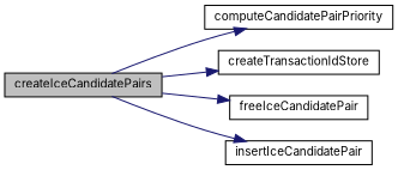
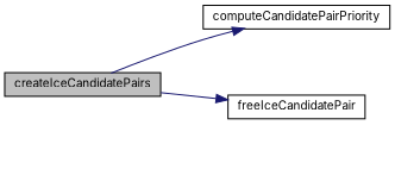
  digraph {
    fontname=Inter
    rankdir=LR
    node [color=black fillcolor=white fontname=Inter fontsize=10 shape=record style=filled]
    edge [color=midnightblue fontname=Inter fontsize=10 labelfontname=Helvetica labelfontsize=10 style=solid]
    n1 [fillcolor=grey75 fontcolor=black height=0.2 label=createIceCandidatePairs width=0.4]
    n2 [height=0.2 label=computeCandidatePairPriority width=0.4]
-   n3 [height=0.2 label=createTransactionIdStore width=0.4]
    n4 [height=0.2 label=freeIceCandidatePair width=0.4]
-   n5 [height=0.2 label=insertIceCandidatePair width=0.4]
    n1 -> n2
-   n1 -> n3
    n1 -> n4
-   n1 -> n5
  }
